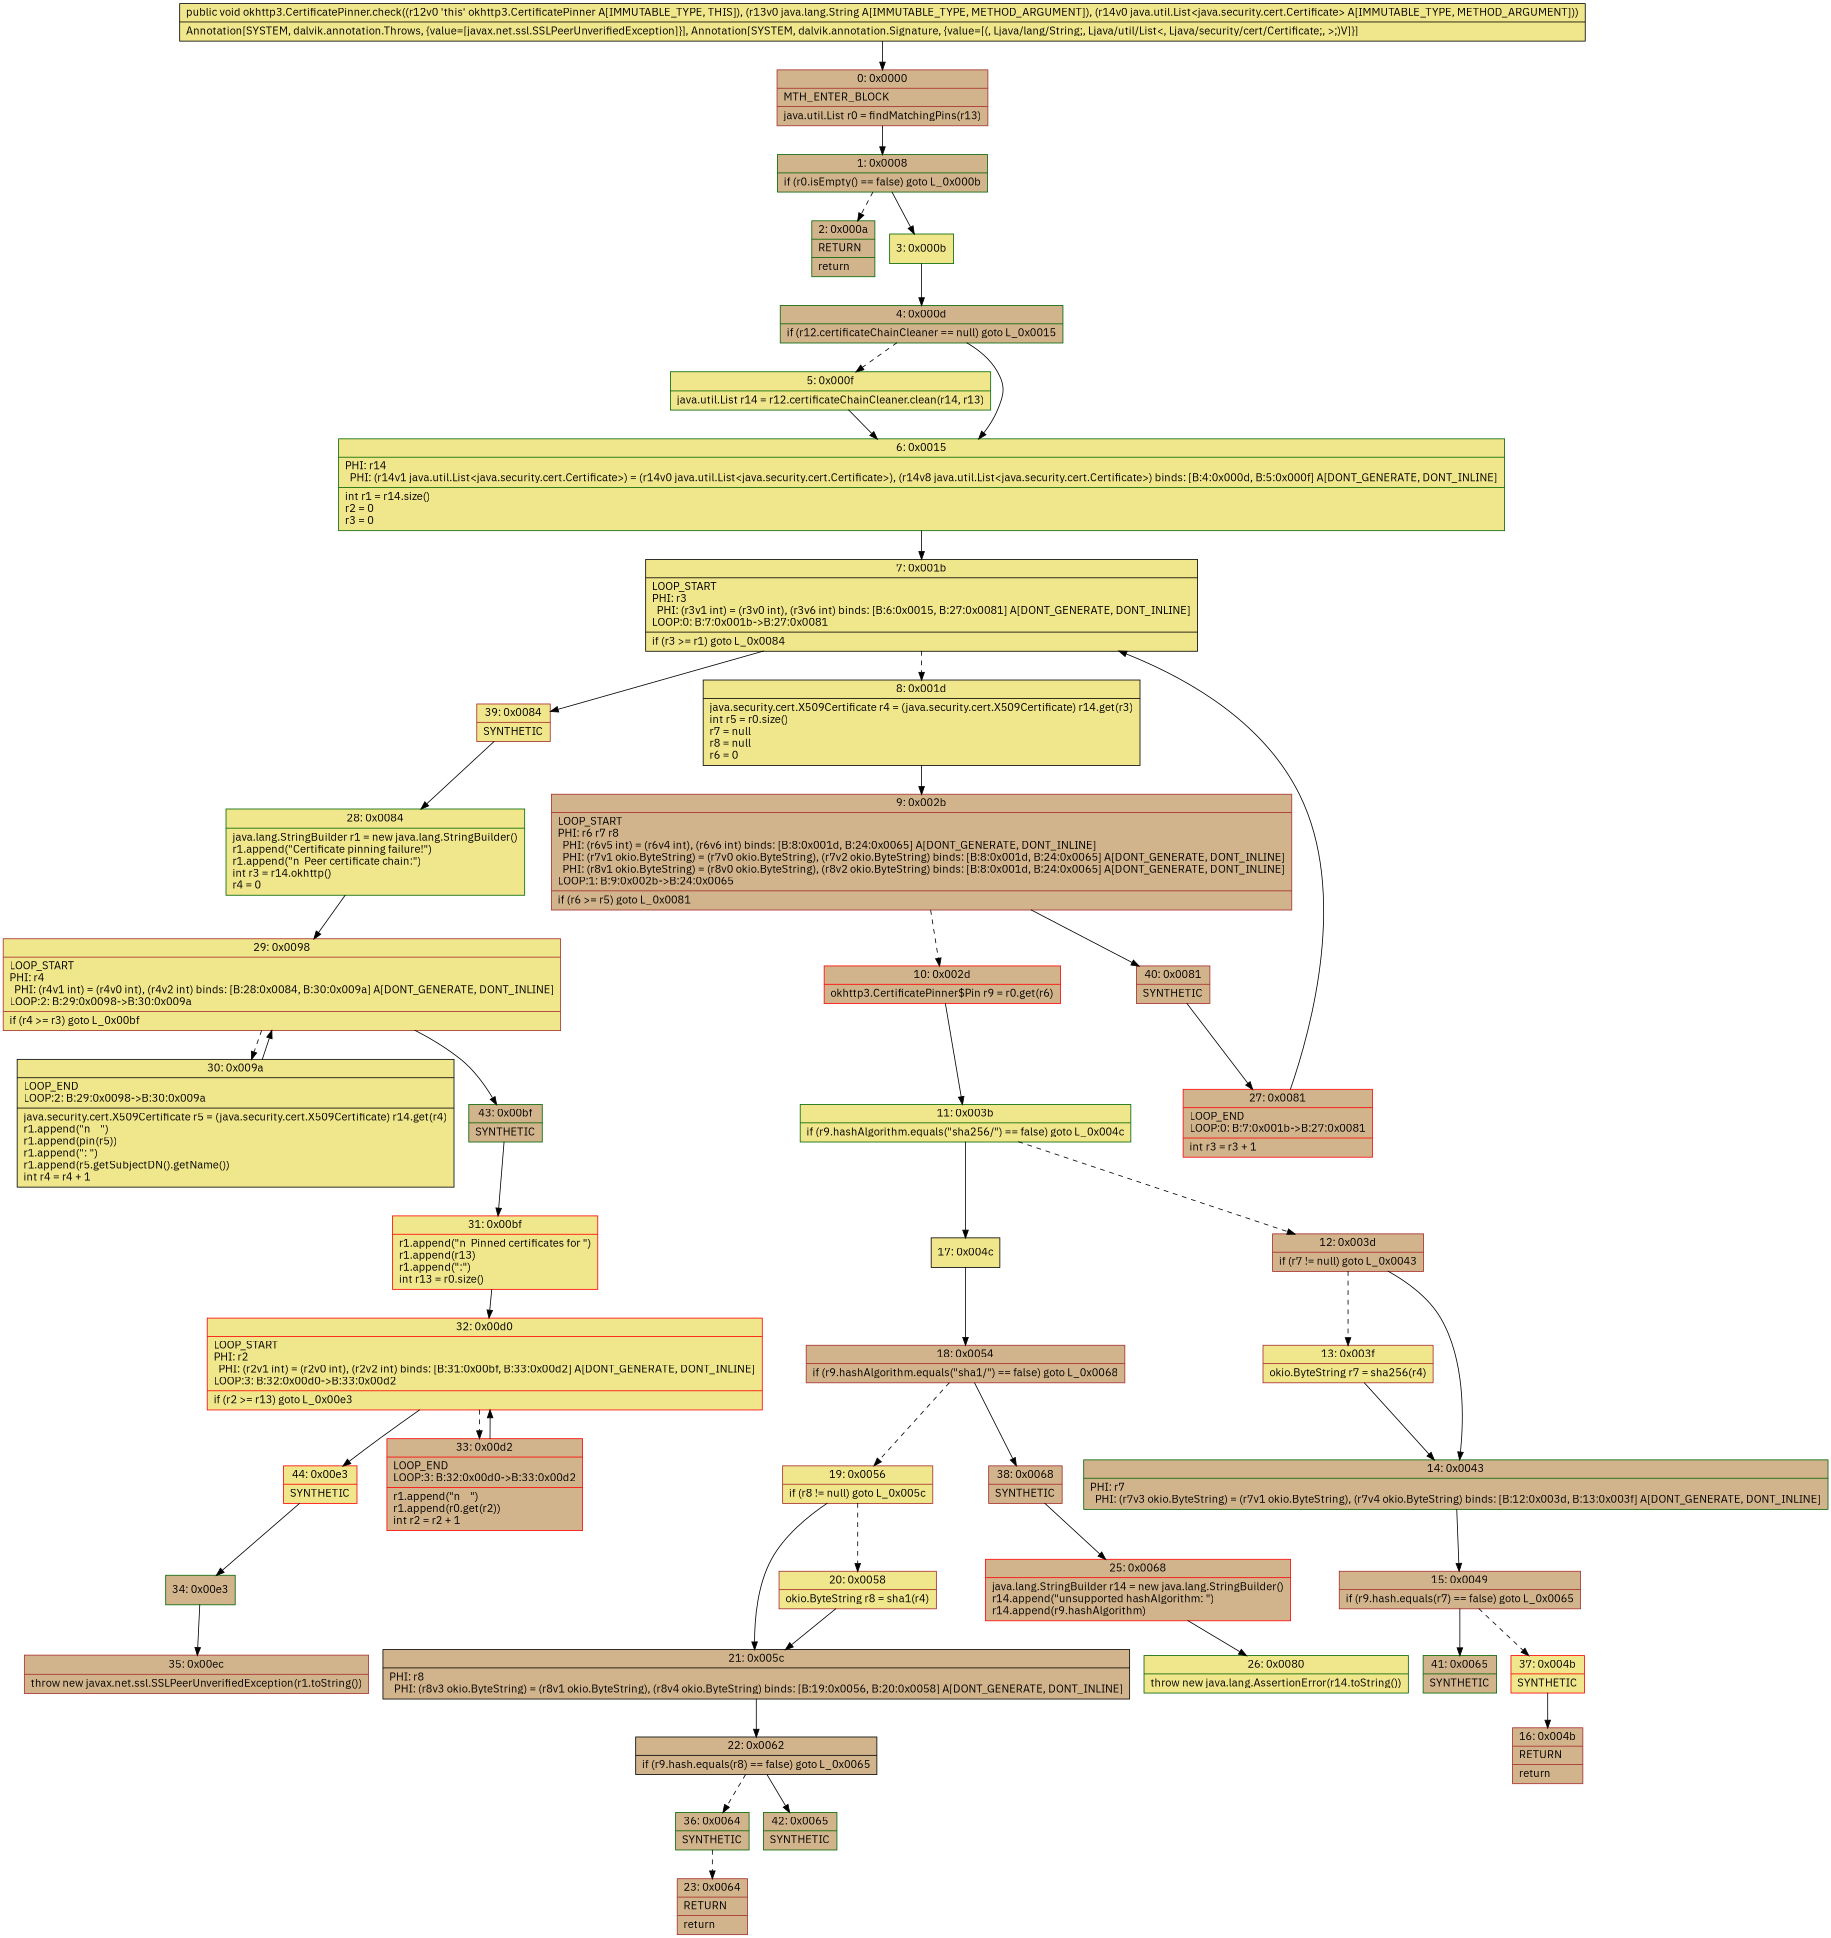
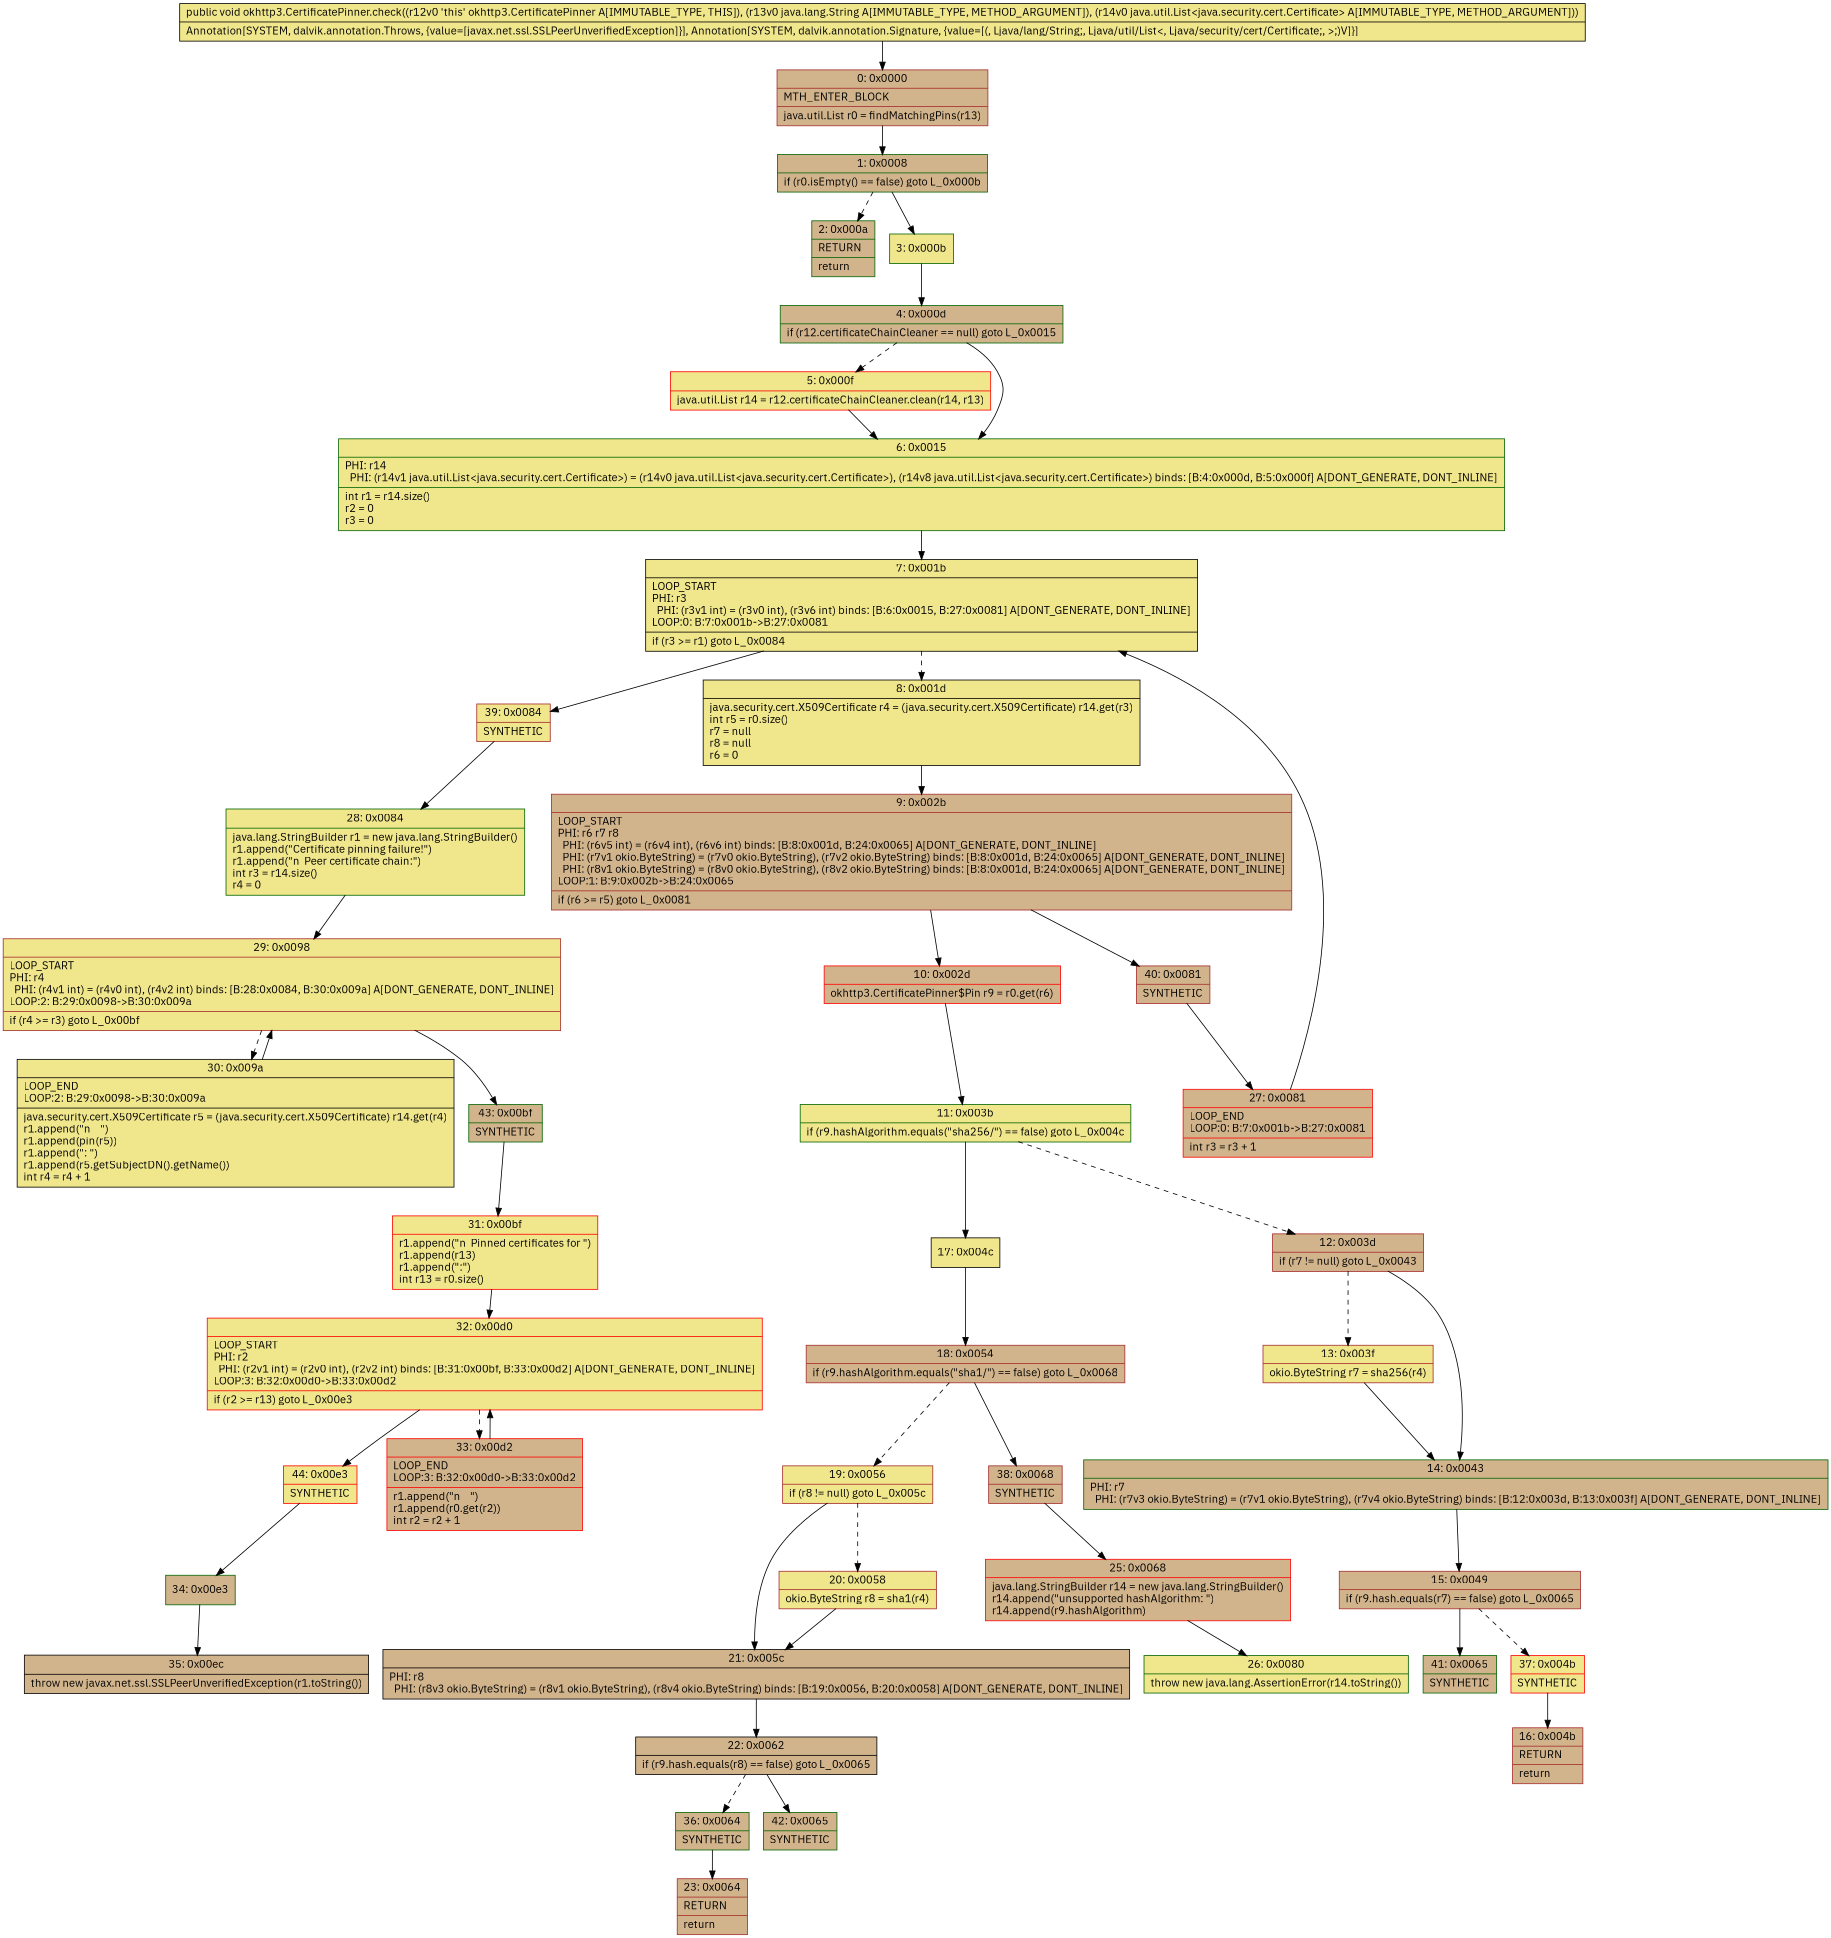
  digraph {
    fontname="IBM Plex Sans"
    node [color=brown fillcolor=tan fontname="IBM Plex Sans" shape=record style=filled]
    edge [fontname="IBM Plex Sans"]
    n1 [label="{0\:\ 0x0000|MTH_ENTER_BLOCK\l|java.util.List r0 = findMatchingPins(r13)\l}"]
    n2 [color=darkgreen label="{1\:\ 0x0008|if (r0.isEmpty() == false) goto L_0x000b\l}"]
    n3 [color=darkgreen label="{2\:\ 0x000a|RETURN\l|return\l}"]
    n4 [color=darkgreen fillcolor=khaki label="{3\:\ 0x000b}"]
    n5 [color=darkgreen label="{4\:\ 0x000d|if (r12.certificateChainCleaner == null) goto L_0x0015\l}"]
-   n6 [color=darkgreen fillcolor=khaki label="{5\:\ 0x000f|java.util.List r14 = r12.certificateChainCleaner.clean(r14, r13)\l}"]
+   n6 [color=red fillcolor=khaki label="{5\:\ 0x000f|java.util.List r14 = r12.certificateChainCleaner.clean(r14, r13)\l}"]
    n7 [color=darkgreen fillcolor=khaki label="{6\:\ 0x0015|PHI: r14 \l  PHI: (r14v1 java.util.List\<java.security.cert.Certificate\>) = (r14v0 java.util.List\<java.security.cert.Certificate\>), (r14v8 java.util.List\<java.security.cert.Certificate\>) binds: [B:4:0x000d, B:5:0x000f] A[DONT_GENERATE, DONT_INLINE]\l|int r1 = r14.size()\lr2 = 0\lr3 = 0\l}"]
    n8 [color=black fillcolor=khaki label="{7\:\ 0x001b|LOOP_START\lPHI: r3 \l  PHI: (r3v1 int) = (r3v0 int), (r3v6 int) binds: [B:6:0x0015, B:27:0x0081] A[DONT_GENERATE, DONT_INLINE]\lLOOP:0: B:7:0x001b\-\>B:27:0x0081\l|if (r3 \>= r1) goto L_0x0084\l}"]
    n9 [color=black fillcolor=khaki label="{8\:\ 0x001d|java.security.cert.X509Certificate r4 = (java.security.cert.X509Certificate) r14.get(r3)\lint r5 = r0.size()\lr7 = null\lr8 = null\lr6 = 0\l}"]
    n10 [fillcolor=khaki label="{39\:\ 0x0084|SYNTHETIC\l}"]
    n11 [label="{9\:\ 0x002b|LOOP_START\lPHI: r6 r7 r8 \l  PHI: (r6v5 int) = (r6v4 int), (r6v6 int) binds: [B:8:0x001d, B:24:0x0065] A[DONT_GENERATE, DONT_INLINE]\l  PHI: (r7v1 okio.ByteString) = (r7v0 okio.ByteString), (r7v2 okio.ByteString) binds: [B:8:0x001d, B:24:0x0065] A[DONT_GENERATE, DONT_INLINE]\l  PHI: (r8v1 okio.ByteString) = (r8v0 okio.ByteString), (r8v2 okio.ByteString) binds: [B:8:0x001d, B:24:0x0065] A[DONT_GENERATE, DONT_INLINE]\lLOOP:1: B:9:0x002b\-\>B:24:0x0065\l|if (r6 \>= r5) goto L_0x0081\l}"]
-   n12 [color=darkgreen fillcolor=khaki label="{28\:\ 0x0084|java.lang.StringBuilder r1 = new java.lang.StringBuilder()\lr1.append(\"Certificate pinning failure!\")\lr1.append(\"n  Peer certificate chain:\")\lint r3 = r14.okhttp()\lr4 = 0\l}"]
+   n12 [color=darkgreen fillcolor=khaki label="{28\:\ 0x0084|java.lang.StringBuilder r1 = new java.lang.StringBuilder()\lr1.append(\"Certificate pinning failure!\")\lr1.append(\"n  Peer certificate chain:\")\lint r3 = r14.size()\lr4 = 0\l}"]
    n13 [color=red label="{10\:\ 0x002d|okhttp3.CertificatePinner$Pin r9 = r0.get(r6)\l}"]
    n14 [label="{40\:\ 0x0081|SYNTHETIC\l}"]
    n15 [color=darkgreen fillcolor=khaki label="{11\:\ 0x003b|if (r9.hashAlgorithm.equals(\"sha256\/\") == false) goto L_0x004c\l}"]
    n16 [color=red label="{27\:\ 0x0081|LOOP_END\lLOOP:0: B:7:0x001b\-\>B:27:0x0081\l|int r3 = r3 + 1\l}"]
    n17 [label="{12\:\ 0x003d|if (r7 != null) goto L_0x0043\l}"]
    n18 [color=black fillcolor=khaki label="{17\:\ 0x004c}"]
    n19 [fillcolor=khaki label="{13\:\ 0x003f|okio.ByteString r7 = sha256(r4)\l}"]
    n20 [color=darkgreen label="{14\:\ 0x0043|PHI: r7 \l  PHI: (r7v3 okio.ByteString) = (r7v1 okio.ByteString), (r7v4 okio.ByteString) binds: [B:12:0x003d, B:13:0x003f] A[DONT_GENERATE, DONT_INLINE]\l}"]
    n21 [label="{18\:\ 0x0054|if (r9.hashAlgorithm.equals(\"sha1\/\") == false) goto L_0x0068\l}"]
    n22 [label="{15\:\ 0x0049|if (r9.hash.equals(r7) == false) goto L_0x0065\l}"]
    n23 [color=red fillcolor=khaki label="{37\:\ 0x004b|SYNTHETIC\l}"]
    n24 [color=darkgreen label="{41\:\ 0x0065|SYNTHETIC\l}"]
    n25 [label="{16\:\ 0x004b|RETURN\l|return\l}"]
    n26 [fillcolor=khaki label="{19\:\ 0x0056|if (r8 != null) goto L_0x005c\l}"]
    n27 [label="{38\:\ 0x0068|SYNTHETIC\l}"]
    n28 [fillcolor=khaki label="{20\:\ 0x0058|okio.ByteString r8 = sha1(r4)\l}"]
    n29 [color=black label="{21\:\ 0x005c|PHI: r8 \l  PHI: (r8v3 okio.ByteString) = (r8v1 okio.ByteString), (r8v4 okio.ByteString) binds: [B:19:0x0056, B:20:0x0058] A[DONT_GENERATE, DONT_INLINE]\l}"]
    n30 [color=red label="{25\:\ 0x0068|java.lang.StringBuilder r14 = new java.lang.StringBuilder()\lr14.append(\"unsupported hashAlgorithm: \")\lr14.append(r9.hashAlgorithm)\l}"]
    n31 [color=black label="{22\:\ 0x0062|if (r9.hash.equals(r8) == false) goto L_0x0065\l}"]
    n32 [color=darkgreen label="{36\:\ 0x0064|SYNTHETIC\l}"]
    n33 [color=darkgreen label="{42\:\ 0x0065|SYNTHETIC\l}"]
    n34 [label="{23\:\ 0x0064|RETURN\l|return\l}"]
    n35 [color=darkgreen fillcolor=khaki label="{26\:\ 0x0080|throw new java.lang.AssertionError(r14.toString())\l}"]
    n36 [fillcolor=khaki label="{29\:\ 0x0098|LOOP_START\lPHI: r4 \l  PHI: (r4v1 int) = (r4v0 int), (r4v2 int) binds: [B:28:0x0084, B:30:0x009a] A[DONT_GENERATE, DONT_INLINE]\lLOOP:2: B:29:0x0098\-\>B:30:0x009a\l|if (r4 \>= r3) goto L_0x00bf\l}"]
    n37 [color=black fillcolor=khaki label="{30\:\ 0x009a|LOOP_END\lLOOP:2: B:29:0x0098\-\>B:30:0x009a\l|java.security.cert.X509Certificate r5 = (java.security.cert.X509Certificate) r14.get(r4)\lr1.append(\"n    \")\lr1.append(pin(r5))\lr1.append(\": \")\lr1.append(r5.getSubjectDN().getName())\lint r4 = r4 + 1\l}"]
    n38 [color=darkgreen label="{43\:\ 0x00bf|SYNTHETIC\l}"]
    n39 [color=red fillcolor=khaki label="{31\:\ 0x00bf|r1.append(\"n  Pinned certificates for \")\lr1.append(r13)\lr1.append(\":\")\lint r13 = r0.size()\l}"]
    n40 [color=red fillcolor=khaki label="{32\:\ 0x00d0|LOOP_START\lPHI: r2 \l  PHI: (r2v1 int) = (r2v0 int), (r2v2 int) binds: [B:31:0x00bf, B:33:0x00d2] A[DONT_GENERATE, DONT_INLINE]\lLOOP:3: B:32:0x00d0\-\>B:33:0x00d2\l|if (r2 \>= r13) goto L_0x00e3\l}"]
    n41 [color=red label="{33\:\ 0x00d2|LOOP_END\lLOOP:3: B:32:0x00d0\-\>B:33:0x00d2\l|r1.append(\"n    \")\lr1.append(r0.get(r2))\lint r2 = r2 + 1\l}"]
    n42 [color=red fillcolor=khaki label="{44\:\ 0x00e3|SYNTHETIC\l}"]
    n43 [color=darkgreen label="{34\:\ 0x00e3}"]
-   n44 [label="{35\:\ 0x00ec|throw new javax.net.ssl.SSLPeerUnverifiedException(r1.toString())\l}"]
+   n44 [color=black label="{35\:\ 0x00ec|throw new javax.net.ssl.SSLPeerUnverifiedException(r1.toString())\l}"]
    n45 [color=black fillcolor=khaki label="{public void okhttp3.CertificatePinner.check((r12v0 'this' okhttp3.CertificatePinner A[IMMUTABLE_TYPE, THIS]), (r13v0 java.lang.String A[IMMUTABLE_TYPE, METHOD_ARGUMENT]), (r14v0 java.util.List\<java.security.cert.Certificate\> A[IMMUTABLE_TYPE, METHOD_ARGUMENT]))  | Annotation[SYSTEM, dalvik.annotation.Throws, \{value=[javax.net.ssl.SSLPeerUnverifiedException]\}], Annotation[SYSTEM, dalvik.annotation.Signature, \{value=[(, Ljava\/lang\/String;, Ljava\/util\/List\<, Ljava\/security\/cert\/Certificate;, \>;)V]\}]\l}"]
    n1 -> n2
    n2 -> n3 [style=dashed]
    n2 -> n4
    n4 -> n5
    n5 -> n6 [style=dashed]
    n5 -> n7
    n6 -> n7
    n7 -> n8
    n8 -> n9 [style=dashed]
    n8 -> n10
    n9 -> n11
    n10 -> n12
-   n11 -> n13 [style=dashed]
+   n11 -> n13 [style=solid]
    n11 -> n14
    n12 -> n36
    n13 -> n15
    n14 -> n16
    n15 -> n17 [style=dashed]
    n15 -> n18
    n16 -> n8
    n17 -> n19 [style=dashed]
    n17 -> n20
    n18 -> n21
    n19 -> n20
    n20 -> n22
    n21 -> n26 [style=dashed]
    n21 -> n27
    n22 -> n23 [style=dashed]
    n22 -> n24
    n23 -> n25
    n26 -> n28 [style=dashed]
    n26 -> n29
    n27 -> n30
    n28 -> n29
    n29 -> n31
    n30 -> n35
    n31 -> n32 [style=dashed]
    n31 -> n33
-   n32 -> n34 [style=dashed]
+   n32 -> n34
    n36 -> n37 [style=dashed]
    n36 -> n38
    n37 -> n36
    n38 -> n39
    n39 -> n40
    n40 -> n41 [style=dashed]
    n40 -> n42
    n41 -> n40
    n42 -> n43
    n43 -> n44
    n45 -> n1
  }
